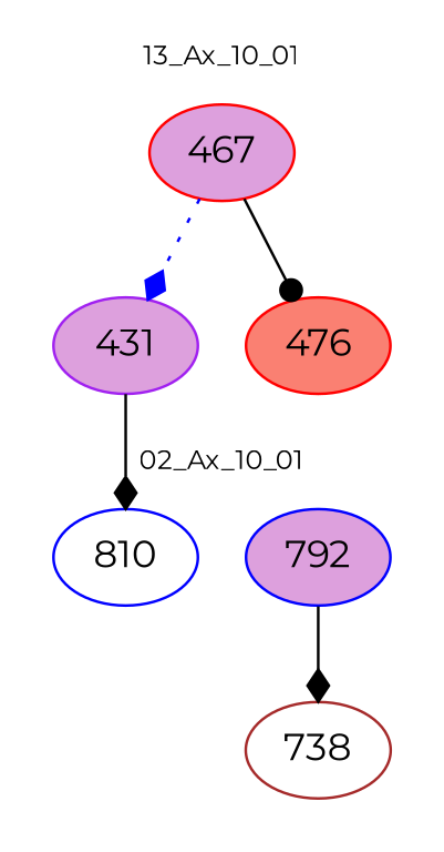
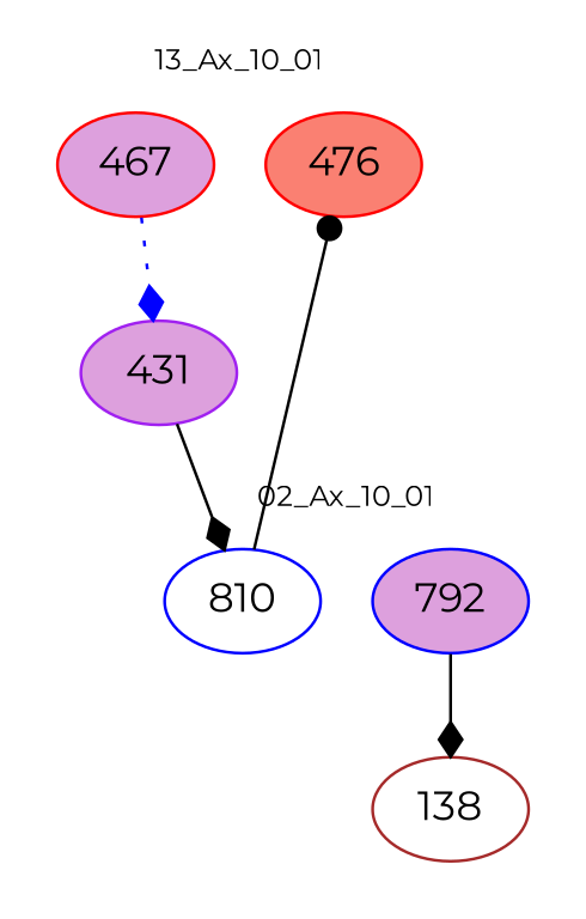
  digraph {
    fontname=Montserrat
    node [color=blue fillcolor=plum fontname=Montserrat style=filled]
    edge [arrowhead=diamond color=black fontname=Montserrat style=solid]
    n1 [label=792]
-   n2 [color=brown fillcolor=white label=738]
+   n2 [color=brown fillcolor=white label=138]
    n3 [fillcolor=white label=810]
    n4 [color=red label=467]
    n5 [color=purple label=431]
    n6 [color=red fillcolor=salmon label=476]
    subgraph cluster_1 {
      color=white
      fontsize=10
      label="02_Ax_10_01"
      n1
      n2
      n3
    }
    subgraph cluster_2 {
      color=white
      fontsize=10
      label="13_Ax_10_01"
      n4
      n5
      n6
    }
    n1 -> n2
    n4 -> n5 [color=blue style=dotted]
-   n4 -> n6 [arrowhead=dot]
+   n3 -> n6 [arrowhead=dot]
    n5 -> n3
  }
